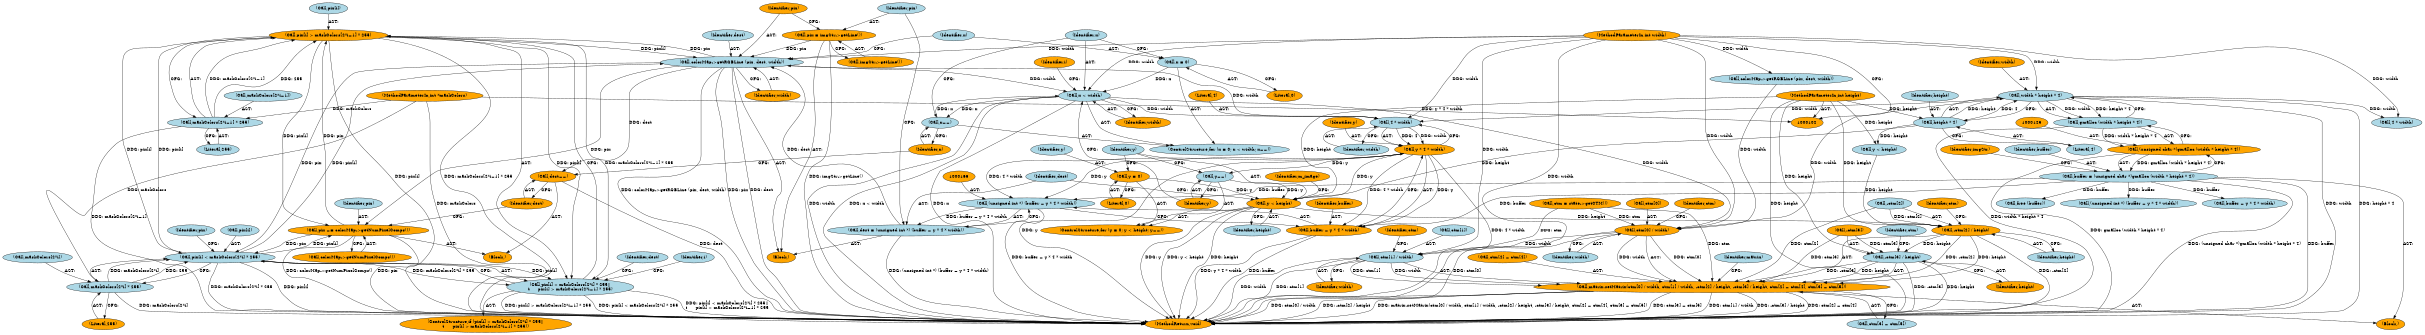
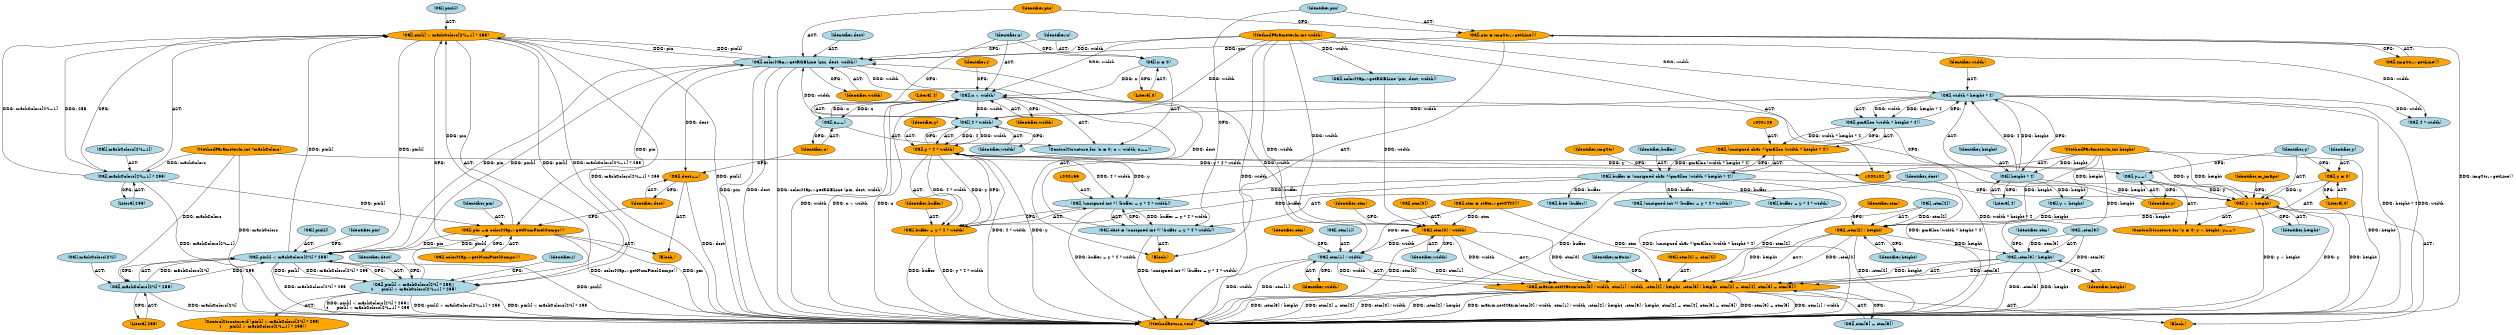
  digraph {
    node [fillcolor=lightblue style=filled]
    n1 [fillcolor=orange label="(Call,pix[i] > maskColors[2*i+1] * 255)"]
    n2 [label="(Call,colorMap->getRGBLine (pix, dest, width))"]
    n3 [fillcolor=orange label="(Call,pix += colorMap->getNumPixelComps())"]
    n4 [label="(Call,pix[i] < maskColors[2*i] * 255)"]
    n5 [label="(Call,maskColors[2*i+1] * 255)"]
    n6 [label="(Call,pix[i] < maskColors[2*i] * 255||\n\t      pix[i] > maskColors[2*i+1] * 255)"]
    n7 [fillcolor=orange label="(MethodReturn,void)"]
    n8 [label="(Call,x < width)"]
    n9 [fillcolor=orange label="(Call,dest++)"]
    n10 [fillcolor=orange label="(Block,)"]
    n11 [fillcolor=orange label="(Identifier,width)"]
    n12 [fillcolor=orange label="(Block,)"]
    n13 [fillcolor=orange label="(Call,colorMap->getNumPixelComps())"]
    n14 [label="(Call,maskColors[2*i] * 255)"]
    n15 [label="(Literal,255)"]
    n16 [fillcolor=orange label="(ControlStructure,if (pix[i] < maskColors[2*i] * 255||\n\t      pix[i] > maskColors[2*i+1] * 255))"]
    n17 [label="(Call,4 * width)"]
    n18 [fillcolor=orange label="(Call,ctm[0] / width)"]
    n19 [label="(Call,x++)"]
    n20 [fillcolor=orange label="(Identifier,width)"]
    n21 [label="(ControlStructure,for (x = 0; x < width; x++))"]
    n22 [fillcolor=orange label="(Identifier,dest)"]
    n23 [fillcolor=orange label="(Literal,255)"]
    n24 [fillcolor=orange label="(MethodParameterIn,int *maskColors)"]
    1000102 [fillcolor=orange]
    n26 [fillcolor=orange label="(Call,pix = imgStr->getLine())"]
    n27 [fillcolor=orange label="(Call,imgStr->getLine())"]
    n28 [label="(Call,dest = (unsigned int *) (buffer + y * 4 * width))"]
    n29 [label="(Call,(unsigned int *) (buffer + y * 4 * width))"]
    n30 [fillcolor=orange label="(Call,buffer + y * 4 * width)"]
    n31 [fillcolor=orange label="(Call,y * 4 * width)"]
    n32 [label="(Call,buffer = (unsigned char *)gmalloc (width * height * 4))"]
    n33 [fillcolor=orange label="(Call,(unsigned char *)gmalloc (width * height * 4))"]
    n34 [label="(Call,free (buffer))"]
    n35 [label="(Call,(unsigned int *) (buffer + y * 4 * width))"]
    n36 [label="(Call,buffer + y * 4 * width)"]
    n37 [fillcolor=orange label="(Block,)"]
    n38 [label="(Call,gmalloc (width * height * 4))"]
    n39 [label="(Call,width * height * 4)"]
    n40 [label="(Call,height * 4)"]
    n41 [label="(Call,4 * width)"]
    n42 [fillcolor=orange label="(Call,y < height)"]
    n43 [label="(Literal,4)"]
    n44 [label="(Call,y < height)"]
    n45 [label="(Identifier,width)"]
    n46 [label="(Call,ctm[1] / width)"]
    n47 [fillcolor=orange label="(Call,matrix.setMatrix(ctm[0] / width, ctm[1] / width, -ctm[2] / height, -ctm[3] / height, ctm[2] + ctm[4], ctm[3] + ctm[5]))"]
    n48 [label="(Identifier,width)"]
    n49 [fillcolor=orange label="(MethodParameterIn,int width)"]
    n50 [label="(Call,colorMap->getRGBLine (pix, dest, width))"]
    n51 [fillcolor=orange label="(Identifier,width)"]
    n52 [fillcolor=orange label="(Call,-ctm[2] / height)"]
    n53 [fillcolor=orange label="(ControlStructure,for (y = 0; y < height; y++))"]
    n54 [label="(Identifier,height)"]
    n55 [fillcolor=orange label="(MethodParameterIn,int height)"]
    n56 [label="(Call,-ctm[3] / height)"]
    n57 [label="(Identifier,height)"]
    n58 [fillcolor=orange label="(Identifier,height)"]
    n59 [label="(Call,y++)"]
    n60 [fillcolor=orange label="(Identifier,y)"]
    n61 [fillcolor=orange label="(Call,y = 0)"]
    n62 [fillcolor=orange label="(Literal,0)"]
    n63 [fillcolor=orange label="(Identifier,x)"]
    n64 [label="(Call,x = 0)"]
    n65 [fillcolor=orange label="(Literal,0)"]
    n66 [label="(Call,ctm[3] + ctm[5])"]
    n67 [label="(Identifier,matrix)"]
    n68 [fillcolor=orange label="(Identifier,ctm)"]
    n69 [label="(Identifier,y)"]
    n70 [label="(Identifier,ctm)"]
    n71 [label="(Call,-ctm[2])"]
    n72 [label="(Call,maskColors[2*i+1])"]
    n73 [label="(Identifier,x)"]
    n74 [label="(Call,pix[i])"]
    n75 [fillcolor=orange label="(Literal,4)"]
    n76 [fillcolor=orange label="(Identifier,i)"]
    n77 [label="(Identifier,dest)"]
    n78 [label="(Identifier,i)"]
    n79 [label="(Identifier,height)"]
    n80 [fillcolor=orange label="(Identifier,buffer)"]
    n81 [fillcolor=orange label="(Identifier,width)"]
    n82 [fillcolor=orange label="(Identifier,y)"]
    n83 [label="(Identifier,pix)"]
    n84 [label="(Call,pix[i])"]
    n85 [label="(Identifier,dest)"]
    n86 [label="(Identifier,y)"]
    n87 [fillcolor=orange label="(Call,ctm[0])"]
    n88 [fillcolor=orange label="(Identifier,ctm)"]
    n89 [label="(Identifier,pix)"]
    n90 [label="(Call,maskColors[2*i])"]
    n91 [fillcolor=orange label="(Call,ctm[2] + ctm[4])"]
    n92 [label="(Identifier,pix)"]
    n93 [label="(Call,ctm[1])"]
    n94 [label="(Identifier,dest)"]
    n95 [fillcolor=orange label="(Identifier,pix)"]
-   n96 [fillcolor=orange label="(Call,-ctm[3])"]
+   n96 [label="(Call,-ctm[3])"]
    n97 [fillcolor=orange label="(Identifier,m_image)"]
    n98 [fillcolor=orange label="(Call,ctm = state->getCTM())"]
    n99 [fillcolor=orange label="(Identifier,ctm)"]
    n100 [label="(Identifier,buffer)"]
    n101 [fillcolor=orange label="(Identifier,imgStr)"]
    n102 [label="(Identifier,x)"]
    1000166 [fillcolor=orange]
    1000125 [fillcolor=orange]
    n1 -> n2 [label="DDG: pix[i]"]
-   n1 -> n3 [label="DDG: pix[i]"]
+   n5 -> n3 [label="DDG: pix[i]"]
    n1 -> n4 [label="DDG: pix[i]"]
    n1 -> n5 [label="CFG: "]
    n1 -> n6 [label="AST: "]
    n1 -> n6 [label="DDG: pix[i]"]
    n1 -> n6 [label="DDG: maskColors[2*i+1] * 255"]
    n1 -> n7 [label="DDG: maskColors[2*i+1] * 255"]
    n1 -> n7 [label="DDG: pix[i]"]
    n2 -> n1 [label="DDG: pix"]
    n2 -> n3 [label="DDG: pix"]
    n2 -> n4 [label="DDG: pix"]
    n2 -> n7 [label="DDG: pix"]
    n2 -> n7 [label="DDG: dest"]
    n2 -> n7 [label="DDG: colorMap->getRGBLine (pix, dest, width)"]
    n2 -> n8 [label="DDG: width"]
    n2 -> n9 [label="DDG: dest"]
    n2 -> n10 [label="AST: "]
    n2 -> n11 [label="CFG: "]
    n3 -> n1 [label="DDG: pix"]
    n3 -> n4 [label="DDG: pix"]
    n3 -> n7 [label="DDG: pix"]
    n3 -> n7 [label="DDG: colorMap->getNumPixelComps()"]
    n3 -> n12 [label="AST: "]
    n3 -> n13 [label="CFG: "]
    n4 -> n1 [label="DDG: pix[i]"]
    n4 -> n2 [label="DDG: pix[i]"]
    n4 -> n3 [label="DDG: pix[i]"]
    n4 -> n6 [label="AST: "]
    n4 -> n6 [label="DDG: pix[i]"]
    n4 -> n6 [label="DDG: maskColors[2*i] * 255"]
    n4 -> n7 [label="DDG: maskColors[2*i] * 255"]
    n4 -> n7 [label="DDG: pix[i]"]
    n4 -> n14 [label="CFG: "]
    n5 -> n1 [label="AST: "]
    n5 -> n1 [label="DDG: maskColors[2*i+1]"]
    n5 -> n1 [label="DDG: 255"]
    n5 -> n7 [label="DDG: maskColors[2*i+1]"]
    n5 -> n15 [label="CFG: "]
    n6 -> n1 [label="CFG: "]
    n6 -> n4 [label="CFG: "]
    n6 -> n7 [label="DDG: pix[i] > maskColors[2*i+1] * 255"]
    n6 -> n7 [label="DDG: pix[i] < maskColors[2*i] * 255"]
    n6 -> n7 [label="DDG: pix[i] < maskColors[2*i] * 255||\n\t      pix[i] > maskColors[2*i+1] * 255"]
    n6 -> n16 [label="AST: "]
    n8 -> n7 [label="DDG: x < width"]
    n8 -> n7 [label="DDG: x"]
    n8 -> n7 [label="DDG: width"]
    n8 -> n17 [label="DDG: width"]
    n8 -> n18 [label="DDG: width"]
    n8 -> n19 [label="DDG: x"]
    n8 -> n20 [label="CFG: "]
    n8 -> n21 [label="AST: "]
    n9 -> n7 [label="DDG: dest"]
    n9 -> n12 [label="AST: "]
    n9 -> n22 [label="CFG: "]
    n11 -> n2 [label="AST: "]
    n13 -> n3 [label="AST: "]
    n14 -> n4 [label="AST: "]
    n14 -> n4 [label="DDG: maskColors[2*i]"]
    n14 -> n4 [label="DDG: 255"]
    n14 -> n7 [label="DDG: maskColors[2*i]"]
    n14 -> n23 [label="CFG: "]
    n15 -> n5 [label="AST: "]
    n17 -> n2 [label="DDG: width"]
    n17 -> n31 [label="AST: "]
    n17 -> n31 [label="DDG: 4"]
    n17 -> n31 [label="DDG: width"]
    n17 -> n45 [label="CFG: "]
    n18 -> n7 [label="DDG: ctm[0]"]
    n18 -> n46 [label="DDG: width"]
    n18 -> n47 [label="AST: "]
    n18 -> n47 [label="DDG: ctm[0]"]
    n18 -> n47 [label="DDG: width"]
    n18 -> n48 [label="CFG: "]
    n19 -> n8 [label="DDG: x"]
    n19 -> n21 [label="AST: "]
    n19 -> n63 [label="CFG: "]
    n20 -> n8 [label="AST: "]
    n22 -> n3 [label="CFG: "]
    n22 -> n9 [label="AST: "]
    n23 -> n14 [label="AST: "]
    n24 -> n5 [label="DDG: maskColors"]
    n24 -> n7 [label="DDG: maskColors"]
    n24 -> n14 [label="DDG: maskColors"]
    n24 -> 1000102 [label="DDG: y * 4 * width"]
    n26 -> n2 [label="DDG: pix"]
    n26 -> n7 [label="DDG: imgStr->getLine()"]
    n26 -> n10 [label="AST: "]
    n26 -> n27 [label="CFG: "]
    n27 -> n26 [label="AST: "]
    n28 -> n2 [label="DDG: dest"]
    n28 -> n7 [label="DDG: (unsigned int *) (buffer + y * 4 * width)"]
    n28 -> n10 [label="AST: "]
    n28 -> n29 [label="CFG: "]
    n29 -> n7 [label="DDG: buffer + y * 4 * width"]
    n29 -> n28 [label="AST: "]
    n29 -> n28 [label="DDG: buffer + y * 4 * width"]
    n29 -> n30 [label="CFG: "]
    n30 -> n7 [label="DDG: buffer"]
    n30 -> n7 [label="DDG: y * 4 * width"]
    n30 -> n29 [label="AST: "]
    n30 -> n31 [label="CFG: "]
    n31 -> n7 [label="DDG: 4 * width"]
    n31 -> n7 [label="DDG: y"]
    n31 -> n17 [label="CFG: "]
    n31 -> n29 [label="DDG: y"]
    n31 -> n29 [label="DDG: 4 * width"]
    n31 -> n30 [label="AST: "]
    n31 -> n30 [label="DDG: y"]
    n31 -> n30 [label="DDG: 4 * width"]
    n31 -> n59 [label="DDG: y"]
    n32 -> n7 [label="DDG: buffer"]
    n32 -> n7 [label="DDG: (unsigned char *)gmalloc (width * height * 4)"]
    n32 -> n29 [label="DDG: buffer"]
    n32 -> n30 [label="DDG: buffer"]
    n32 -> n33 [label="CFG: "]
    n32 -> n34 [label="DDG: buffer"]
    n32 -> n35 [label="DDG: buffer"]
    n32 -> n36 [label="DDG: buffer"]
    n32 -> n37 [label="AST: "]
    n33 -> n7 [label="DDG: gmalloc (width * height * 4)"]
    n33 -> n32 [label="AST: "]
    n33 -> n32 [label="DDG: gmalloc (width * height * 4)"]
    n33 -> n38 [label="CFG: "]
    n38 -> n7 [label="DDG: width * height * 4"]
    n38 -> n33 [label="AST: "]
    n38 -> n33 [label="DDG: width * height * 4"]
    n38 -> n39 [label="CFG: "]
    n39 -> n7 [label="DDG: height * 4"]
    n39 -> n7 [label="DDG: width"]
    n39 -> n17 [label="DDG: width"]
-   n39 -> n18 [label="DDG: width"]
    n39 -> n38 [label="AST: "]
    n39 -> n38 [label="DDG: width"]
    n39 -> n38 [label="DDG: height * 4"]
    n39 -> n40 [label="CFG: "]
    n39 -> n41 [label="DDG: width"]
    n40 -> n39 [label="AST: "]
    n40 -> n39 [label="DDG: height"]
    n40 -> n39 [label="DDG: 4"]
    n40 -> n42 [label="DDG: height"]
    n40 -> n43 [label="CFG: "]
    n40 -> n44 [label="DDG: height"]
    n42 -> n7 [label="DDG: height"]
    n42 -> n7 [label="DDG: y < height"]
    n42 -> n7 [label="DDG: y"]
    n42 -> n31 [label="DDG: y"]
    n42 -> n52 [label="DDG: height"]
    n42 -> n53 [label="AST: "]
    n42 -> n54 [label="CFG: "]
    n43 -> n40 [label="AST: "]
    n44 -> n52 [label="DDG: height"]
    n45 -> n17 [label="AST: "]
    n46 -> n7 [label="DDG: width"]
    n46 -> n7 [label="DDG: ctm[1]"]
    n46 -> n47 [label="AST: "]
    n46 -> n47 [label="DDG: ctm[1]"]
    n46 -> n47 [label="DDG: width"]
    n46 -> n51 [label="CFG: "]
    n47 -> n7 [label="DDG: ctm[1] / width"]
    n47 -> n7 [label="DDG: -ctm[3] / height"]
    n47 -> n7 [label="DDG: ctm[2] + ctm[4]"]
    n47 -> n7 [label="DDG: ctm[0] / width"]
    n47 -> n7 [label="DDG: -ctm[2] / height"]
    n47 -> n7 [label="DDG: matrix.setMatrix(ctm[0] / width, ctm[1] / width, -ctm[2] / height, -ctm[3] / height, ctm[2] + ctm[4], ctm[3] + ctm[5])"]
    n47 -> n7 [label="DDG: ctm[3] + ctm[5]"]
    n47 -> n37 [label="AST: "]
    n47 -> n66 [label="CFG: "]
    n48 -> n18 [label="AST: "]
    n49 -> n2 [label="DDG: width"]
    n49 -> n7 [label="DDG: width"]
    n49 -> n8 [label="DDG: width"]
    n49 -> n17 [label="DDG: width"]
    n49 -> n18 [label="DDG: width"]
-   n49 -> 1000102 [label="CFG: "]
+   n49 -> 1000102 [label="AST: "]
    n49 -> n39 [label="DDG: width"]
    n49 -> n41 [label="DDG: width"]
    n49 -> n46 [label="DDG: width"]
    n49 -> n50 [label="DDG: width"]
    n50 -> n18 [label="DDG: width"]
    n51 -> n46 [label="AST: "]
    n52 -> n7 [label="DDG: -ctm[2]"]
    n52 -> n47 [label="AST: "]
    n52 -> n47 [label="DDG: -ctm[2]"]
    n52 -> n47 [label="DDG: height"]
    n52 -> n56 [label="DDG: height"]
    n52 -> n57 [label="CFG: "]
    n54 -> n42 [label="AST: "]
    n55 -> n7 [label="DDG: height"]
    n55 -> 1000102 [label="AST: "]
    n55 -> n40 [label="DDG: height"]
    n55 -> n42 [label="DDG: height"]
    n55 -> n44 [label="DDG: height"]
    n55 -> n52 [label="DDG: height"]
    n55 -> n56 [label="DDG: height"]
    n56 -> n7 [label="DDG: -ctm[3]"]
    n56 -> n7 [label="DDG: height"]
    n56 -> n47 [label="AST: "]
    n56 -> n47 [label="DDG: -ctm[3]"]
    n56 -> n47 [label="DDG: height"]
    n56 -> n58 [label="CFG: "]
    n57 -> n52 [label="AST: "]
    n58 -> n56 [label="AST: "]
    n59 -> n42 [label="DDG: y"]
    n59 -> n53 [label="AST: "]
    n59 -> n60 [label="CFG: "]
    n60 -> n8 [label="CFG: "]
    n60 -> n59 [label="AST: "]
    n61 -> n42 [label="DDG: y"]
    n61 -> n53 [label="AST: "]
    n61 -> n62 [label="CFG: "]
    n62 -> n61 [label="AST: "]
    n63 -> n9 [label="CFG: "]
    n63 -> n19 [label="AST: "]
    n64 -> n8 [label="DDG: x"]
    n64 -> n21 [label="AST: "]
    n64 -> n65 [label="CFG: "]
    n65 -> n64 [label="AST: "]
    n66 -> n47 [label="AST: "]
    n67 -> n47 [label="CFG: "]
    n68 -> n52 [label="CFG: "]
    n69 -> n61 [label="AST: "]
    n70 -> n56 [label="CFG: "]
    n71 -> n47 [label="DDG: ctm[2]"]
    n71 -> n52 [label="AST: "]
    n71 -> n52 [label="DDG: ctm[2]"]
    n72 -> n5 [label="AST: "]
    n73 -> n8 [label="AST: "]
    n73 -> n19 [label="CFG: "]
    n73 -> n64 [label="CFG: "]
    n74 -> n4 [label="AST: "]
    n75 -> n17 [label="AST: "]
    n76 -> n8 [label="CFG: "]
    n77 -> n28 [label="AST: "]
    n77 -> n42 [label="CFG: "]
    n78 -> n6 [label="CFG: "]
    n79 -> n40 [label="AST: "]
    n80 -> n30 [label="AST: "]
    n81 -> n39 [label="AST: "]
    n82 -> n31 [label="AST: "]
    n83 -> n3 [label="AST: "]
    n84 -> n1 [label="AST: "]
    n85 -> n6 [label="CFG: "]
    n86 -> n42 [label="AST: "]
    n86 -> n59 [label="CFG: "]
    n86 -> n61 [label="CFG: "]
    n87 -> n18 [label="AST: "]
    n88 -> n46 [label="CFG: "]
    n89 -> n26 [label="AST: "]
    n89 -> n28 [label="CFG: "]
    n90 -> n14 [label="AST: "]
    n91 -> n47 [label="AST: "]
    n92 -> n4 [label="CFG: "]
    n93 -> n46 [label="AST: "]
    n94 -> n2 [label="AST: "]
    n95 -> n2 [label="AST: "]
    n95 -> n26 [label="CFG: "]
    n96 -> n47 [label="DDG: ctm[3]"]
    n96 -> n56 [label="AST: "]
    n96 -> n56 [label="DDG: ctm[3]"]
    n97 -> n42 [label="CFG: "]
    n98 -> n18 [label="DDG: ctm"]
    n98 -> n46 [label="DDG: ctm"]
    n98 -> n47 [label="DDG: ctm"]
    n99 -> n18 [label="CFG: "]
    n100 -> n32 [label="AST: "]
    n101 -> n32 [label="CFG: "]
    n102 -> n2 [label="CFG: "]
    n102 -> n64 [label="AST: "]
    1000166 -> n29 [label="AST: "]
    1000125 -> n33 [label="AST: "]
  }
